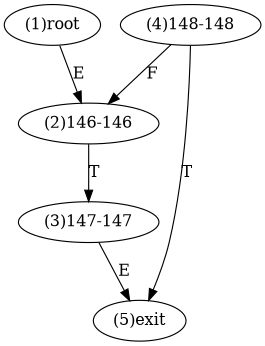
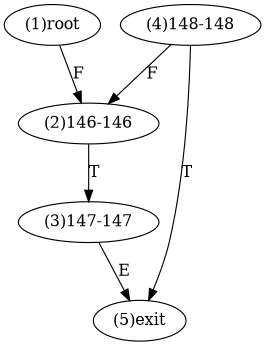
  digraph {
    n1 [label="(1)root"]
    n2 [label="(2)146-146"]
    n3 [label="(3)147-147"]
    n4 [label="(5)exit"]
    n5 [label="(4)148-148"]
-   n1 -> n2 [label=E]
+   n1 -> n2 [label=F]
    n2 -> n3 [label=T]
    n3 -> n4 [label=E]
    n5 -> n2 [label=F]
    n5 -> n4 [label=T]
  }
